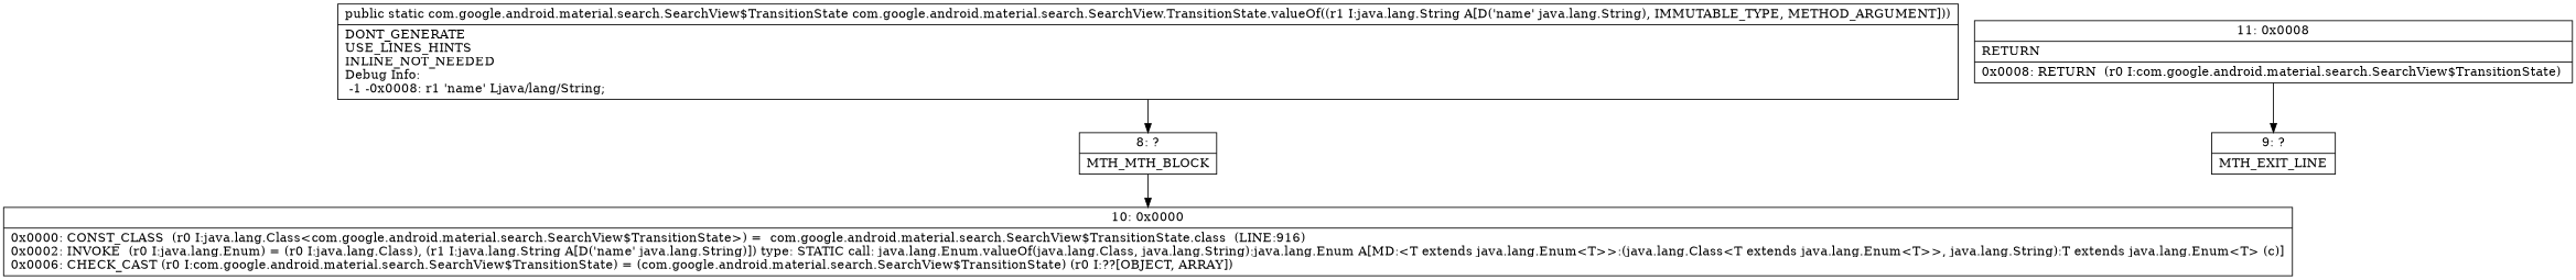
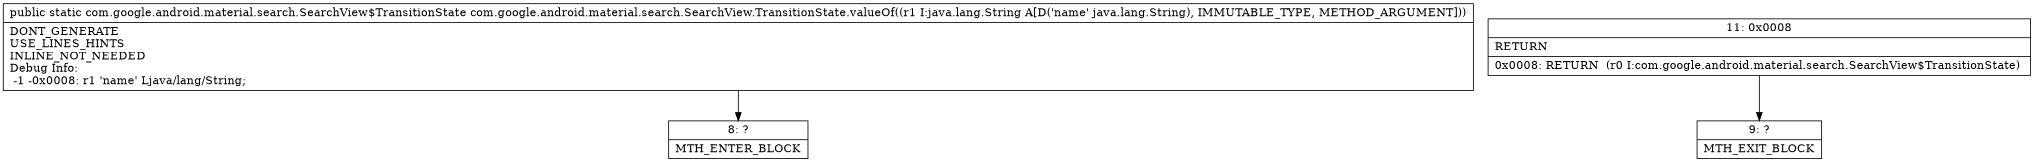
  digraph {
    node [shape=record]
-   n1 [label="{8\:\ ?|MTH_MTH_BLOCK\l}"]
-   n2 [label="{10\:\ 0x0000|0x0000: CONST_CLASS  (r0 I:java.lang.Class\<com.google.android.material.search.SearchView$TransitionState\>) =  com.google.android.material.search.SearchView$TransitionState.class  (LINE:916)\l0x0002: INVOKE  (r0 I:java.lang.Enum) = (r0 I:java.lang.Class), (r1 I:java.lang.String A[D('name' java.lang.String)]) type: STATIC call: java.lang.Enum.valueOf(java.lang.Class, java.lang.String):java.lang.Enum A[MD:\<T extends java.lang.Enum\<T\>\>:(java.lang.Class\<T extends java.lang.Enum\<T\>\>, java.lang.String):T extends java.lang.Enum\<T\> (c)]\l0x0006: CHECK_CAST (r0 I:com.google.android.material.search.SearchView$TransitionState) = (com.google.android.material.search.SearchView$TransitionState) (r0 I:??[OBJECT, ARRAY]) \l}"]
+   n1 [label="{8\:\ ?|MTH_ENTER_BLOCK\l}"]
    n3 [label="{11\:\ 0x0008|RETURN\l|0x0008: RETURN  (r0 I:com.google.android.material.search.SearchView$TransitionState) \l}"]
-   n4 [label="{9\:\ ?|MTH_EXIT_LINE\l}"]
+   n4 [label="{9\:\ ?|MTH_EXIT_BLOCK\l}"]
    n5 [label="{public static com.google.android.material.search.SearchView$TransitionState com.google.android.material.search.SearchView.TransitionState.valueOf((r1 I:java.lang.String A[D('name' java.lang.String), IMMUTABLE_TYPE, METHOD_ARGUMENT]))  | DONT_GENERATE\lUSE_LINES_HINTS\lINLINE_NOT_NEEDED\lDebug Info:\l  \-1 \-0x0008: r1 'name' Ljava\/lang\/String;\l}"]
-   n1 -> n2
    n3 -> n4
    n5 -> n1
  }
